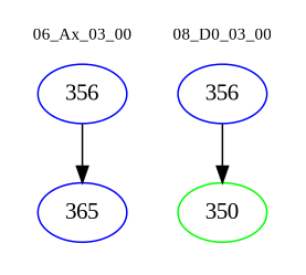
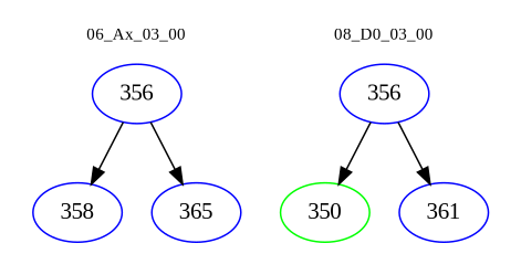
  digraph {
    fontname="Liberation Serif"
    node [color=blue fontname="Liberation Serif"]
    edge [color=black fontname="Liberation Serif"]
    n1 [label=356]
+   n2 [label=358]
    n3 [label=365]
    n4 [label=356]
    n5 [color=green label=350]
+   n6 [label=361]
    subgraph cluster_1 {
      color=white
      fontsize=10
      label="06_Ax_03_00"
      n1
+     n2
      n3
    }
    subgraph cluster_2 {
      color=white
      fontsize=10
      label="08_D0_03_00"
      n4
      n5
+     n6
    }
+   n1 -> n2
    n1 -> n3
    n4 -> n5
+   n4 -> n6
  }
